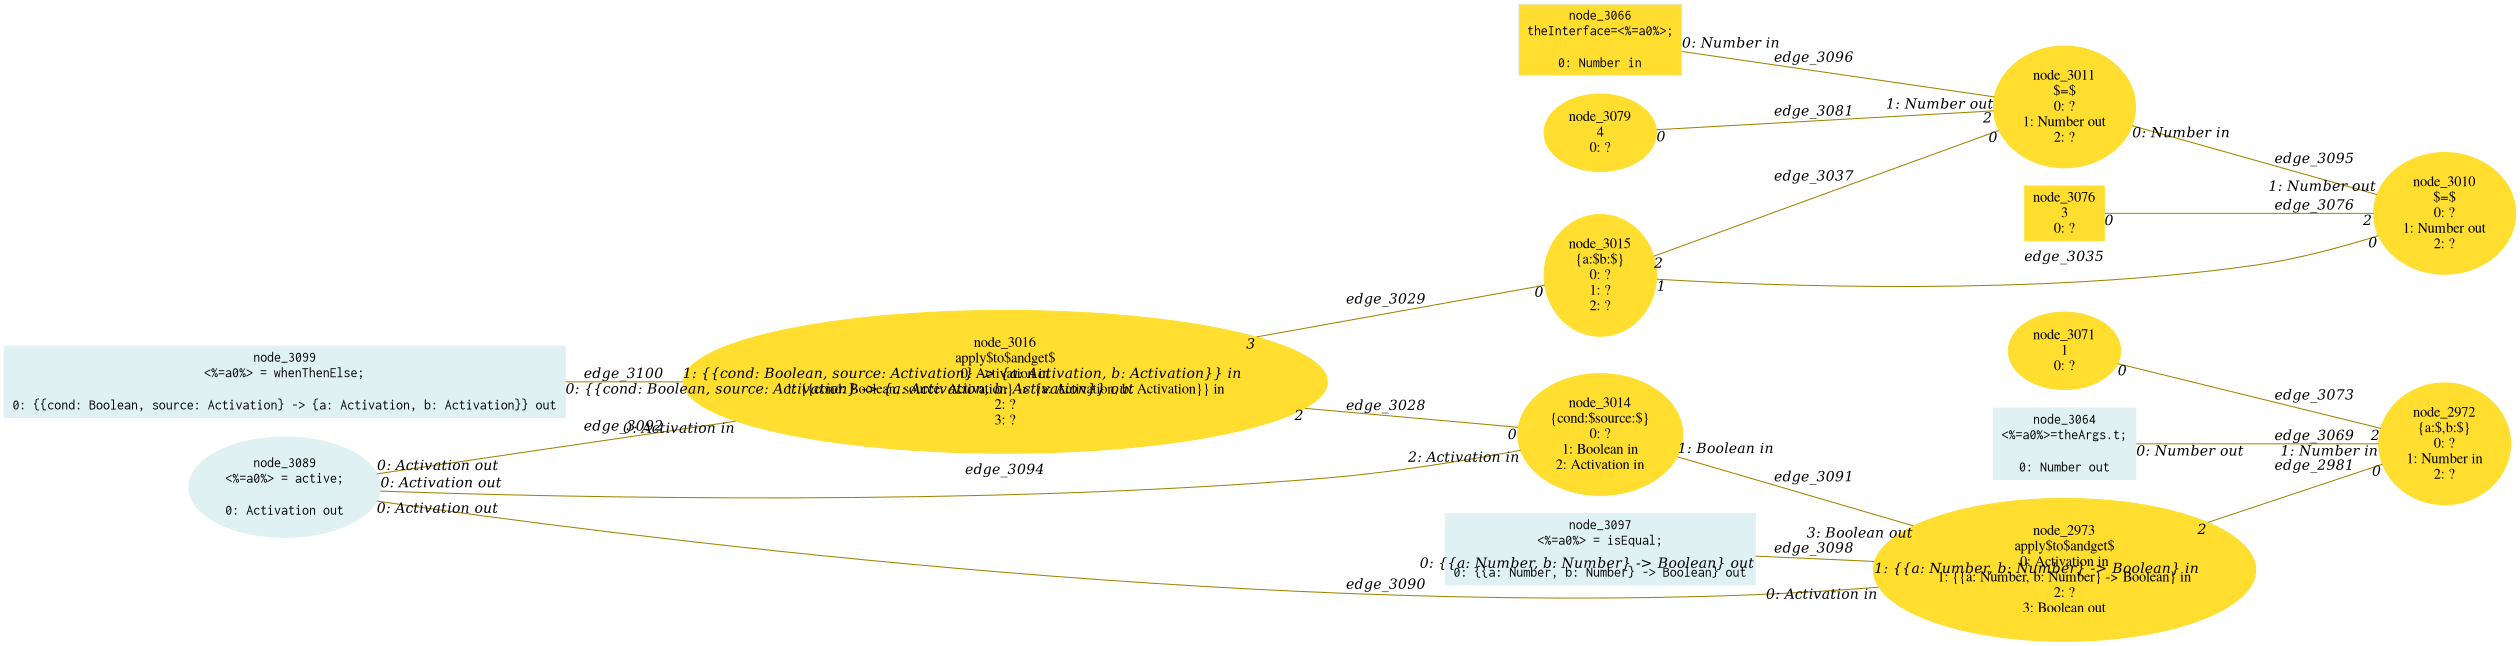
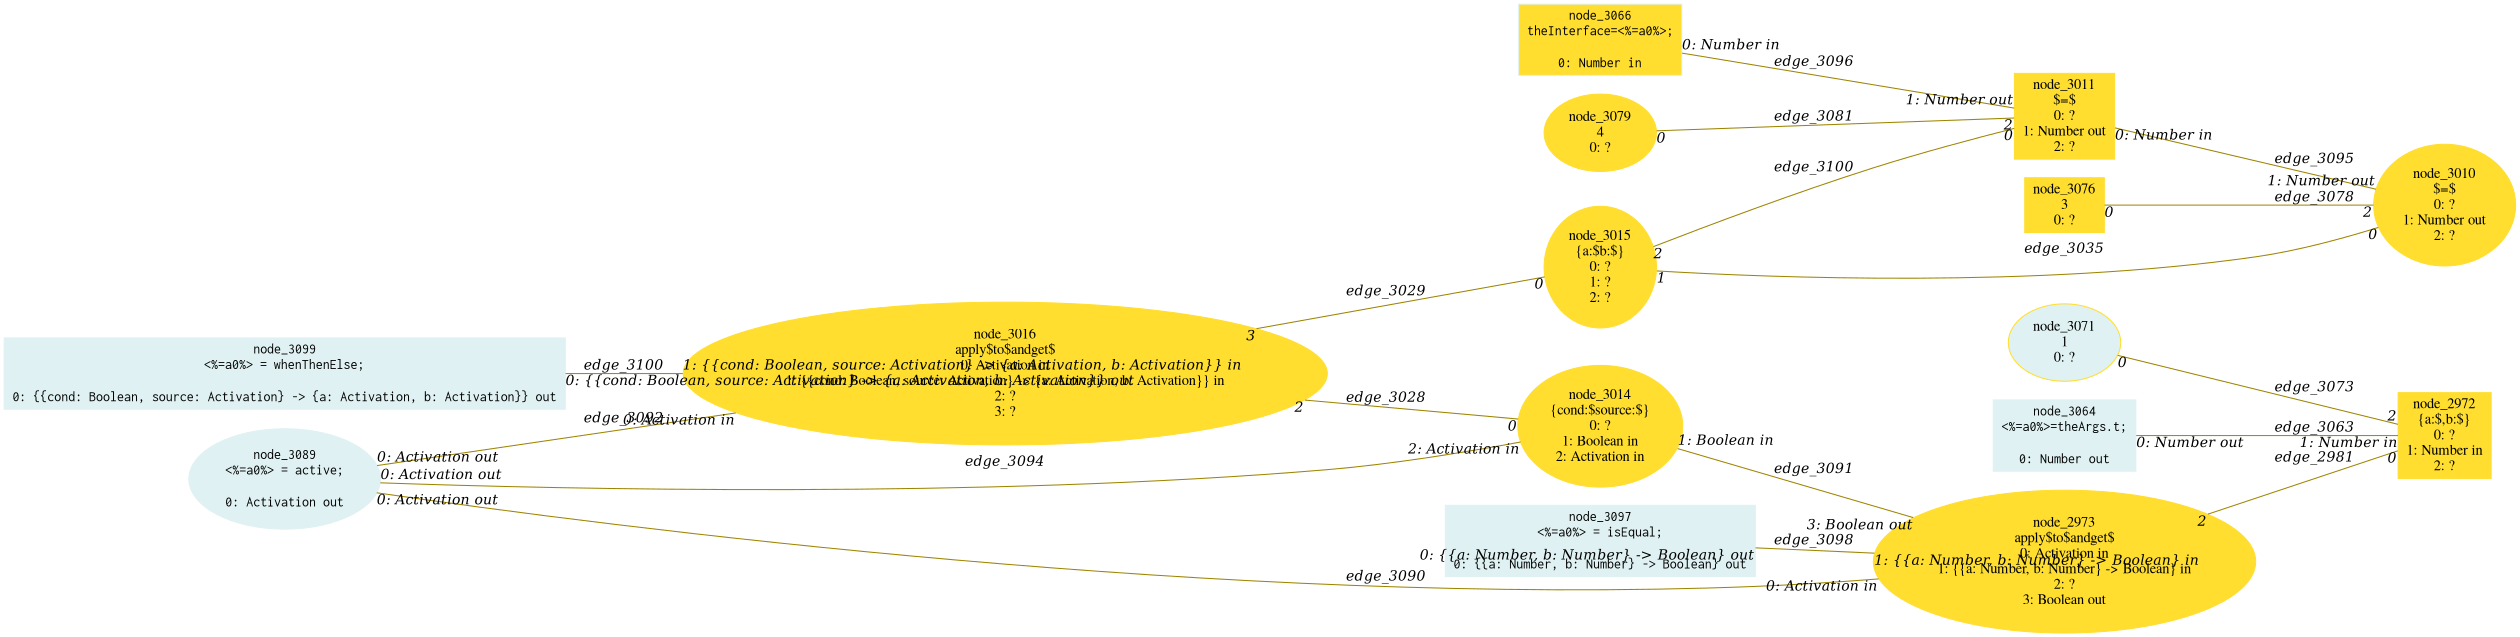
  digraph {
    rankdir=LR
    node [color="#ffde2f" fontname=Times shape=ellipse style=filled]
    edge [arrowHead=none arrowsize=1 color="#9d8400" dir=none fontname="Times-Italic" headlabel=0 taillabel=2]
-   n1 [label="node_2972\n{a:$,b:$}\n0: ?\n1: Number in\n2: ?"]
+   n1 [label="node_2972\n{a:$,b:$}\n0: ?\n1: Number in\n2: ?" shape=box]
    n2 [label="node_2973\napply$to$andget$\n0: Activation in\n1: {{a: Number, b: Number} -> Boolean} in\n2: ?\n3: Boolean out"]
    n3 [label="node_3010\n$=$\n0: ?\n1: Number out\n2: ?"]
-   n4 [label="node_3011\n$=$\n0: ?\n1: Number out\n2: ?"]
+   n4 [label="node_3011\n$=$\n0: ?\n1: Number out\n2: ?" shape=box]
    n5 [label="node_3014\n{cond:$source:$}\n0: ?\n1: Boolean in\n2: Activation in"]
    n6 [label="node_3015\n{a:$b:$}\n0: ?\n1: ?\n2: ?"]
    n7 [label="node_3016\napply$to$andget$\n0: Activation in\n1: {{cond: Boolean, source: Activation} -> {a: Activation, b: Activation}} in\n2: ?\n3: ?"]
    n8 [color="#dff1f2" fontname=Courier label="node_3064\n<%=a0%>=theArgs.t;\n\n0: Number out" shape=box]
    n9 [color="#dff1f2" fillcolor="#ffde2f" fontname=Courier label="node_3066\ntheInterface=<%=a0%>;\n\n0: Number in" shape=box]
-   n10 [label="node_3071\n1\n0: ?"]
+   n10 [label="node_3071\n1\n0: ?" fillcolor="#dff1f2"]
    n11 [label="node_3076\n3\n0: ?" shape=box]
    n12 [label="node_3079\n4\n0: ?"]
    n13 [color="#dff1f2" fontname=Courier label="node_3089\n<%=a0%> = active;\n\n0: Activation out"]
    n14 [color="#dff1f2" fontname=Courier label="node_3097\n<%=a0%> = isEqual;\n\n0: {{a: Number, b: Number} -> Boolean} out" shape=box]
    n15 [color="#dff1f2" fontname=Courier label="node_3099\n<%=a0%> = whenThenElse;\n\n0: {{cond: Boolean, source: Activation} -> {a: Activation, b: Activation}} out" shape=box]
    n2 -> n1 [label=edge_2981]
    n4 -> n3 [headlabel="1: Number out" label=edge_3095 taillabel="0: Number in"]
    n5 -> n2 [headlabel="3: Boolean out" label=edge_3091 taillabel="1: Boolean in"]
    n6 -> n3 [label=edge_3035 taillabel=1]
-   n6 -> n4 [label=edge_3037]
+   n6 -> n4 [label=edge_3100]
    n7 -> n5 [label=edge_3028]
    n7 -> n6 [label=edge_3029 taillabel=3]
-   n8 -> n1 [headlabel="1: Number in" label=edge_3069 taillabel="0: Number out"]
+   n8 -> n1 [headlabel="1: Number in" label=edge_3063 taillabel="0: Number out"]
    n9 -> n4 [headlabel="1: Number out" label=edge_3096 taillabel="0: Number in"]
    n10 -> n1 [headlabel=2 label=edge_3073 taillabel=0]
-   n11 -> n3 [headlabel=2 label=edge_3076 taillabel=0]
+   n11 -> n3 [headlabel=2 label=edge_3078 taillabel=0]
    n12 -> n4 [headlabel=2 label=edge_3081 taillabel=0]
    n13 -> n2 [headlabel="0: Activation in" label=edge_3090 taillabel="0: Activation out"]
    n13 -> n5 [headlabel="2: Activation in" label=edge_3094 taillabel="0: Activation out"]
    n13 -> n7 [headlabel="0: Activation in" label=edge_3092 taillabel="0: Activation out"]
    n14 -> n2 [headlabel="1: {{a: Number, b: Number} -> Boolean} in" label=edge_3098 taillabel="0: {{a: Number, b: Number} -> Boolean} out"]
    n15 -> n7 [headlabel="1: {{cond: Boolean, source: Activation} -> {a: Activation, b: Activation}} in" label=edge_3100 taillabel="0: {{cond: Boolean, source: Activation} -> {a: Activation, b: Activation}} out"]
  }
